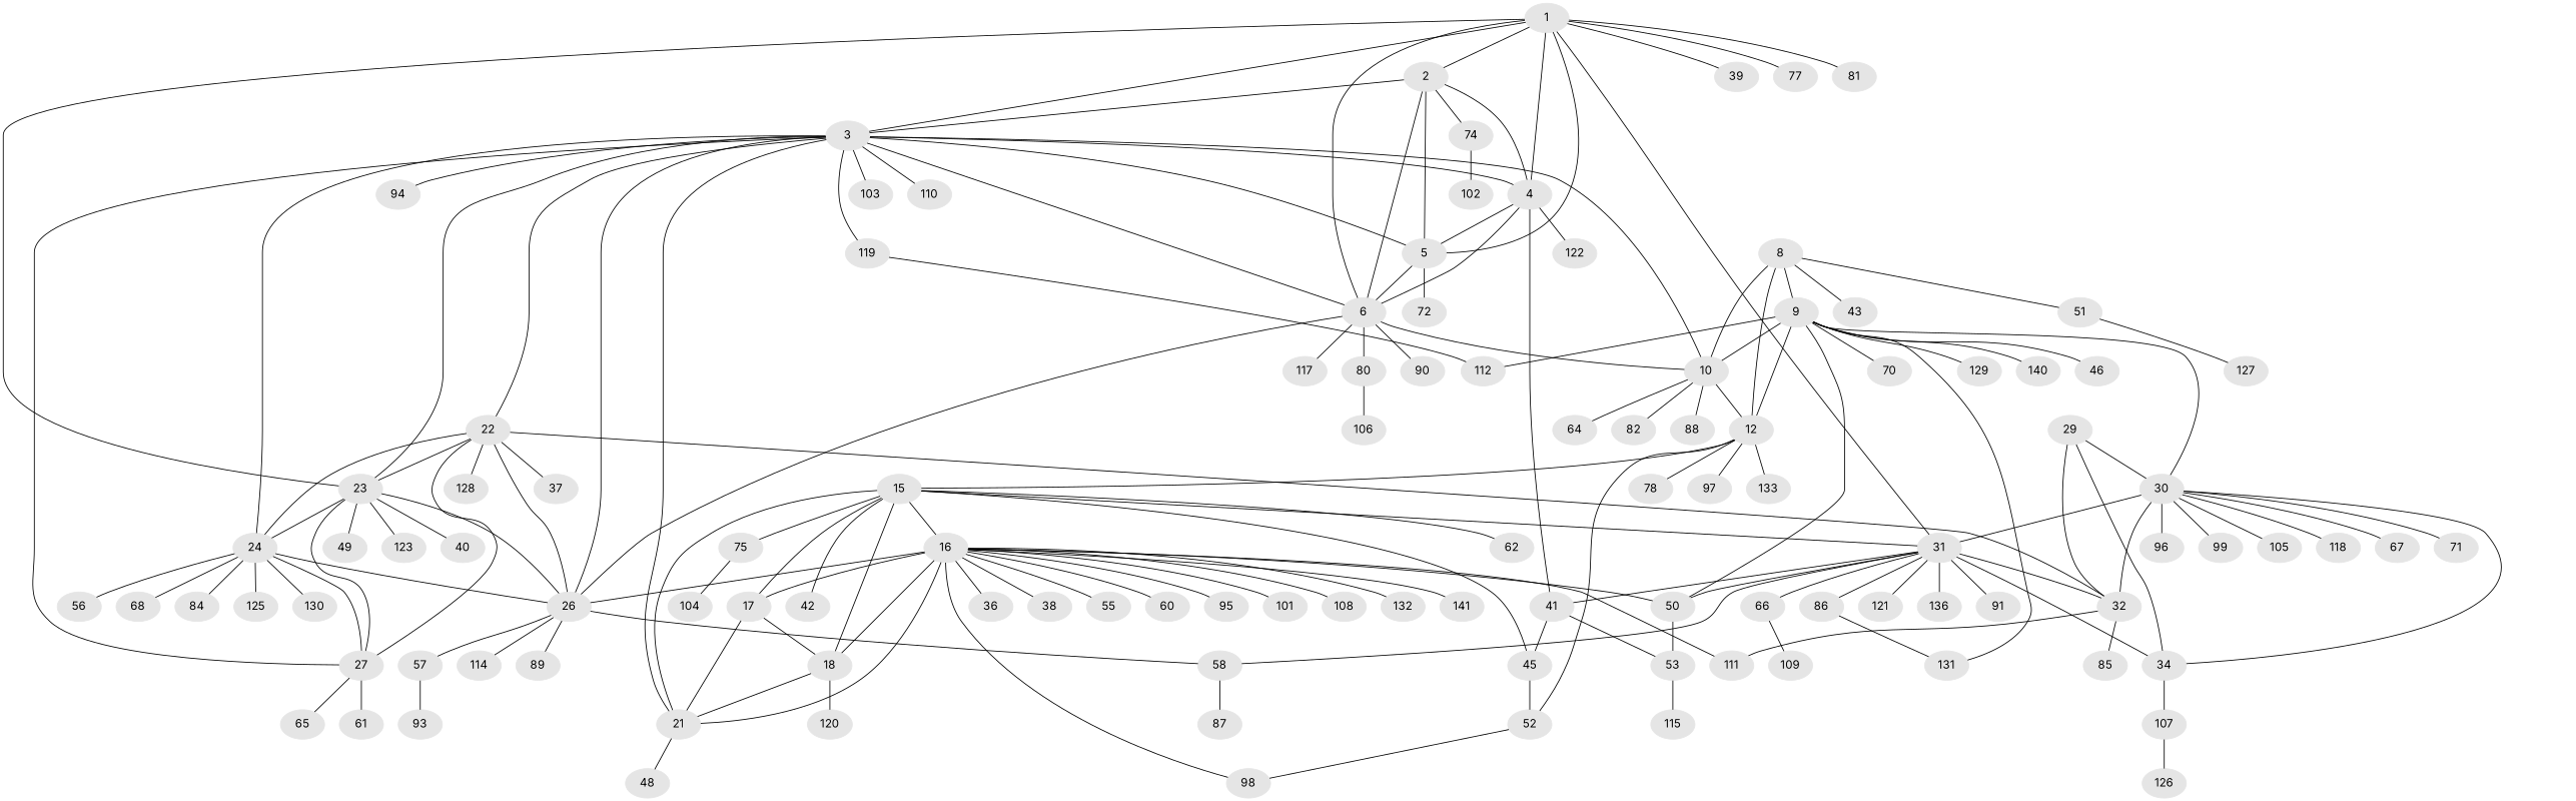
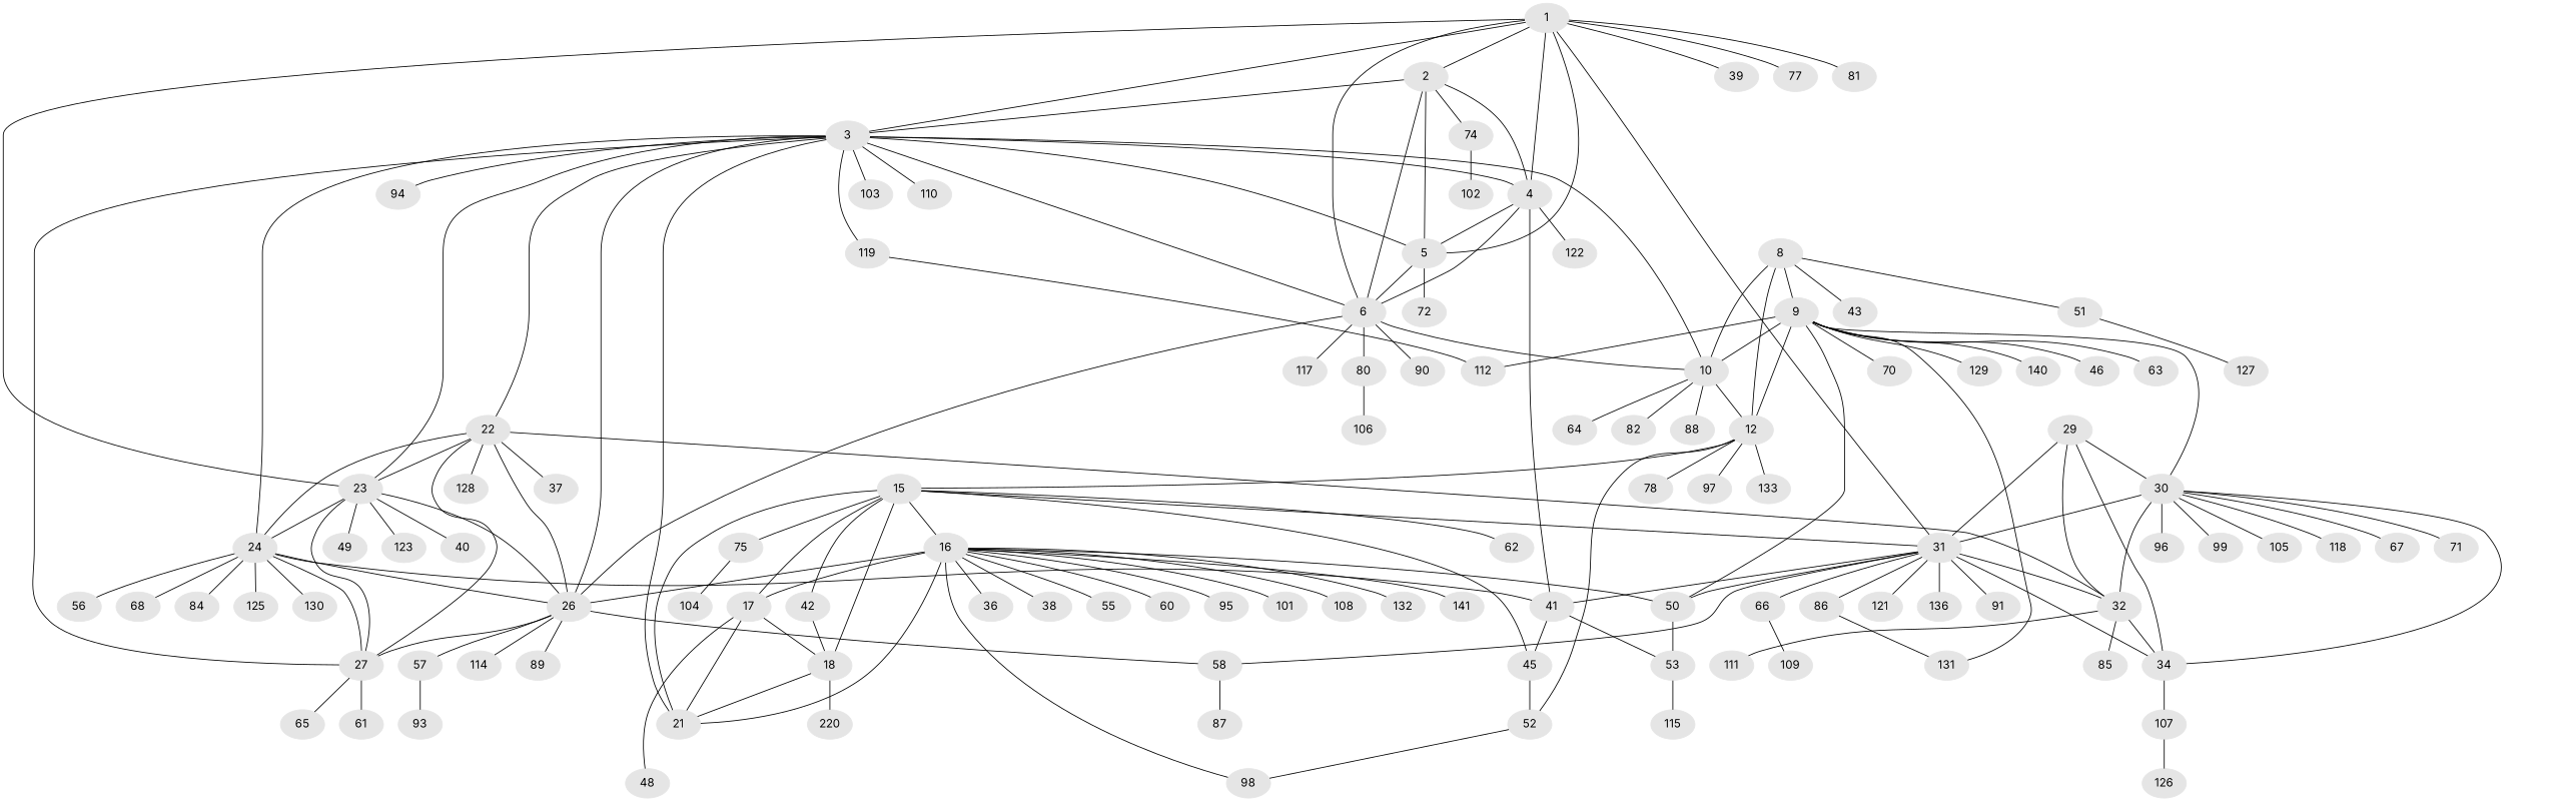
  graph {
    fontname=Inter
    node [color=gray90 fontname=Inter style=filled]
    edge [fontname=Inter]
    1 [super="+100"]
    2 [super="+59"]
    3 [super="+25"]
    4 [super="+135"]
    5 [super="+134"]
    6 [super="+7"]
    23 [super="+92"]
    31 [super="+35"]
    39
    77
    81
    74
    10 [super="+11"]
    21 [super="+73"]
    22 [super="+44"]
    24 [super="+28"]
    26 [super="+76"]
    27
    94
    103
    110
    119
    41 [super="+47"]
    122
    72
    80
    90
    117
    40
    49
    123 [super="+138"]
    50 [super="+79"]
    32 [super="+139"]
    58
    34 [super="+83"]
    66
    86
    91
    121
    136
    102
    12 [super="+13"]
    64
    82
    88
    48
    37
    128
    56
    68
    84
    125
    130
    57
    89
    114
    61 [super="+137"]
    65
    112
    45
    53
    106
    9 [super="+14"]
    30 [super="+33"]
    46
+   63
    70
    129
    131
    140
    8
    43 [super="+69"]
    51 [super="+54"]
    15 [super="+19"]
    52
    78
    97
    133
    127
    67
    71
    96
    99
    105
    118
    16 [super="+20"]
    17
    18 [super="+113"]
    42
    62
    75
    98
    36 [super="+124"]
    38
    55
    60
    95
    101
    108
    111
    132
    141
-   120
+   120 [label=220]
    104
    85
    93
    87
    29
    107
    109
    126
    115
    1 -- 2
    1 -- 3
    1 -- 4
    1 -- 5
    1 -- 6 [weight=2]
    1 -- 23
    1 -- 31
    1 -- 39
    1 -- 77
    1 -- 81
    2 -- 3
    2 -- 4
    2 -- 5
    2 -- 6 [weight=2]
    2 -- 74
    3 -- 4
    3 -- 5
    3 -- 6 [weight=2]
    3 -- 23
    3 -- 10
    3 -- 21
    3 -- 22
    3 -- 24 [weight=2]
    3 -- 26
    3 -- 27
    3 -- 94
    3 -- 103
    3 -- 110
    3 -- 119
    4 -- 5
    4 -- 6 [weight=2]
    4 -- 41
    4 -- 122
    5 -- 6 [weight=2]
    5 -- 72
    6 -- 10
    6 -- 26
    6 -- 80
    6 -- 90
    6 -- 117
    23 -- 24 [weight=2]
    23 -- 26
    23 -- 27
    23 -- 40
    23 -- 49
    23 -- 123
    31 -- 41
    31 -- 50
    31 -- 32 [weight=2]
    31 -- 58
    31 -- 34 [weight=2]
    31 -- 66
    31 -- 86
    31 -- 91
    31 -- 121
    31 -- 136
    74 -- 102
    10 -- 12 [weight=4]
    10 -- 64
    10 -- 82
    10 -- 88
-   21 -- 48
+   17 -- 48
    22 -- 23
    22 -- 24 [weight=2]
    22 -- 26
    22 -- 27
    22 -- 32
    22 -- 37
    22 -- 128
    24 -- 26 [weight=2]
    24 -- 27 [weight=2]
+   24 -- 41
    24 -- 56
    24 -- 68
    24 -- 84
    24 -- 125
    24 -- 130
+   26 -- 27
    26 -- 58
    26 -- 57
    26 -- 89
    26 -- 114
    27 -- 61
    27 -- 65
    119 -- 112
    41 -- 45
    41 -- 53
    80 -- 106
    50 -- 53
+   32 -- 34
    32 -- 111
    32 -- 85
    58 -- 87
    34 -- 107
    66 -- 109
    86 -- 131
    12 -- 15
    12 -- 52
    12 -- 78
    12 -- 97
    12 -- 133
    57 -- 93
    45 -- 52
    53 -- 115
    9 -- 10 [weight=4]
    9 -- 50
    9 -- 12 [weight=4]
    9 -- 112
    9 -- 30
    9 -- 46
+   9 -- 63
    9 -- 70
    9 -- 129
    9 -- 131
    9 -- 140
    30 -- 31 [weight=4]
    30 -- 32 [weight=2]
    30 -- 34 [weight=2]
    30 -- 67
    30 -- 71
    30 -- 96
    30 -- 99
    30 -- 105
    30 -- 118
    8 -- 10 [weight=2]
    8 -- 12 [weight=2]
    8 -- 9 [weight=2]
    8 -- 43
    8 -- 51
    51 -- 127
    15 -- 31
    15 -- 21 [weight=2]
    15 -- 45
    15 -- 16 [weight=4]
    15 -- 17 [weight=2]
    15 -- 18 [weight=2]
    15 -- 42
    15 -- 62
    15 -- 75
    52 -- 98
    16 -- 21 [weight=2]
    16 -- 26
    16 -- 50
    16 -- 17 [weight=2]
-   16 -- 18 [weight=2]
+   42 -- 18 [weight=2]
    16 -- 98
    16 -- 36
    16 -- 38
    16 -- 55
    16 -- 60
    16 -- 95
    16 -- 101
    16 -- 108
-   16 -- 111
    16 -- 132
    16 -- 141
    17 -- 21
    17 -- 18
    18 -- 21
    18 -- 120
    75 -- 104
+   29 -- 31 [weight=2]
    29 -- 32
    29 -- 34
    29 -- 30 [weight=2]
    107 -- 126
  }
